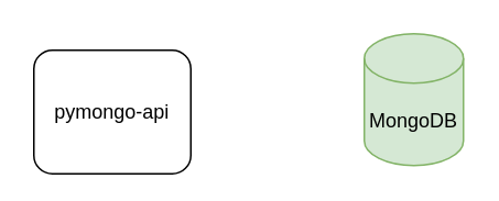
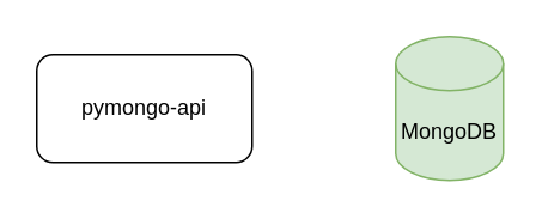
  <mxCell id="0" />
  <mxCell id="1" parent="0" />
  <mxCell id="2" value="MongoDB" style="shape=cylinder3;whiteSpace=wrap;html=1;boundedLbl=1;backgroundOutline=1;size=15;fillColor=#d5e8d4;strokeColor=#82b366;" parent="1" vertex="1"><mxGeometry x="220" y="20" width="60" height="80" as="geometry" /></mxCell>
- <mxCell id="3" value="pymongo-api" style="rounded=1;whiteSpace=wrap;html=1;" parent="1" vertex="1"><mxGeometry x="20" y="30" width="95" height="75" as="geometry" /></mxCell>
+ <mxCell id="3" value="pymongo-api" style="rounded=1;whiteSpace=wrap;html=1;" parent="1" vertex="1"><mxGeometry x="20" y="30" width="120" height="60" as="geometry" /></mxCell>
